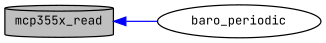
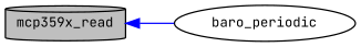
  digraph {
    rankdir=LR
    fontname="JetBrains Mono"
    node [color=black fontname="JetBrains Mono" fontsize=10 style=filled]
-   n1 [fillcolor=grey75 fontcolor=black height=0.2 label=mcp355x_read shape=cylinder width=0.4]
+   n1 [fillcolor=grey75 fontcolor=black height=0.2 label=mcp359x_read shape=cylinder width=0.4]
    n2 [fillcolor=white height=0.2 label=baro_periodic shape=ellipse width=0.4]
    n1 -> n2 [color=blue dir=back fontname="JetBrains Mono" fontsize=10 labelfontname=FreeSans labelfontsize=10 style=solid]
  }
